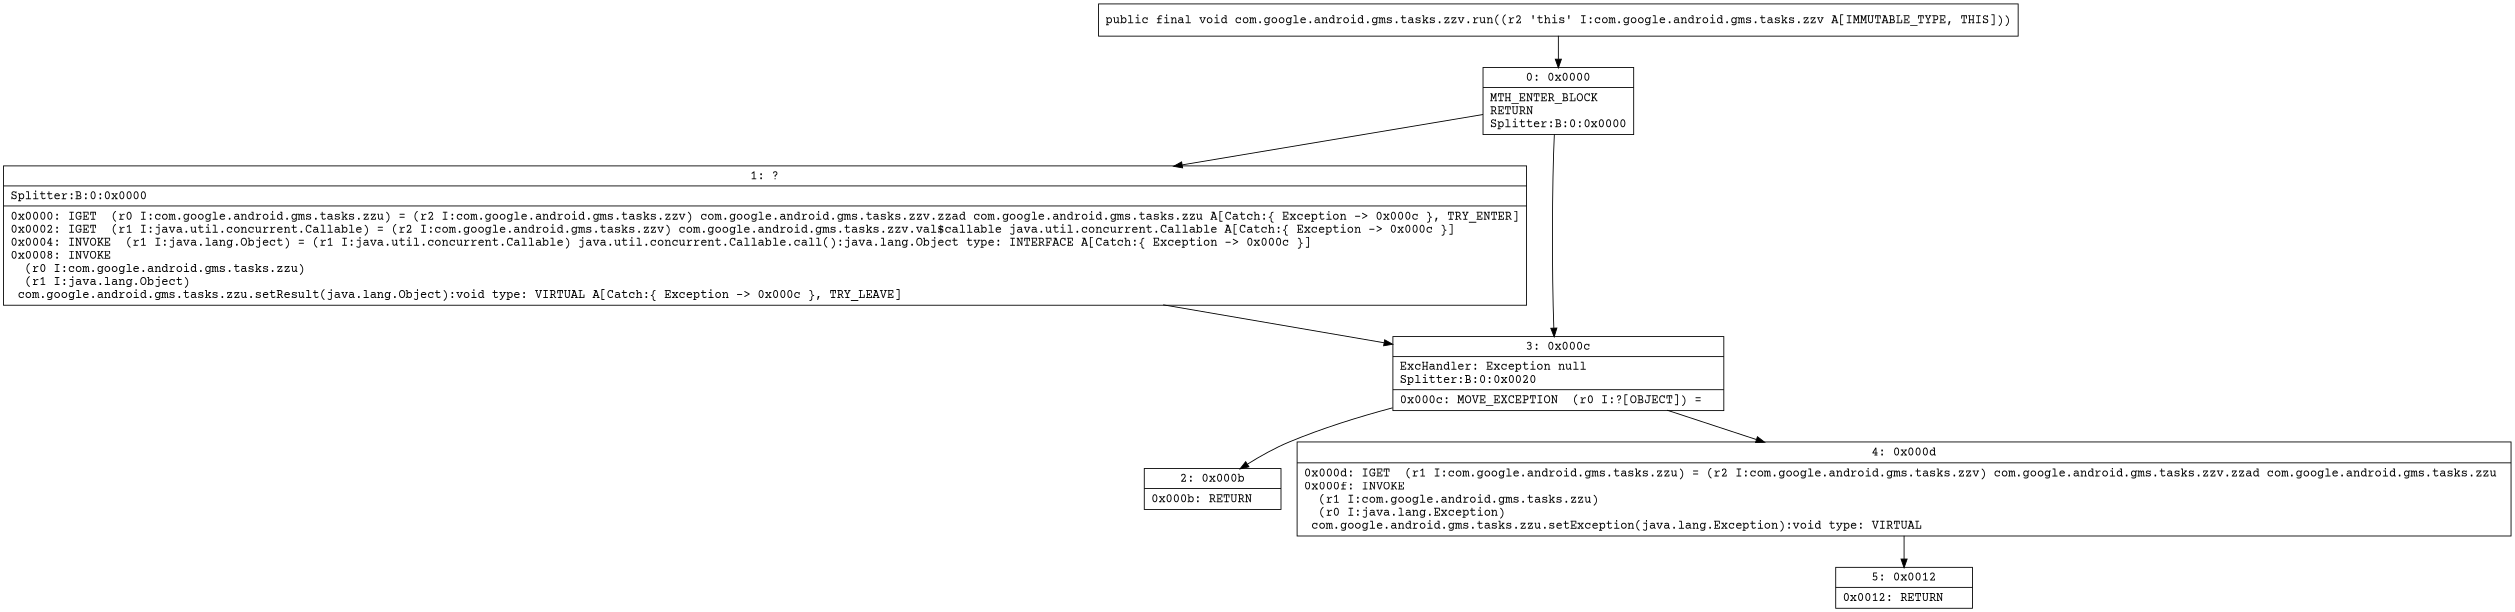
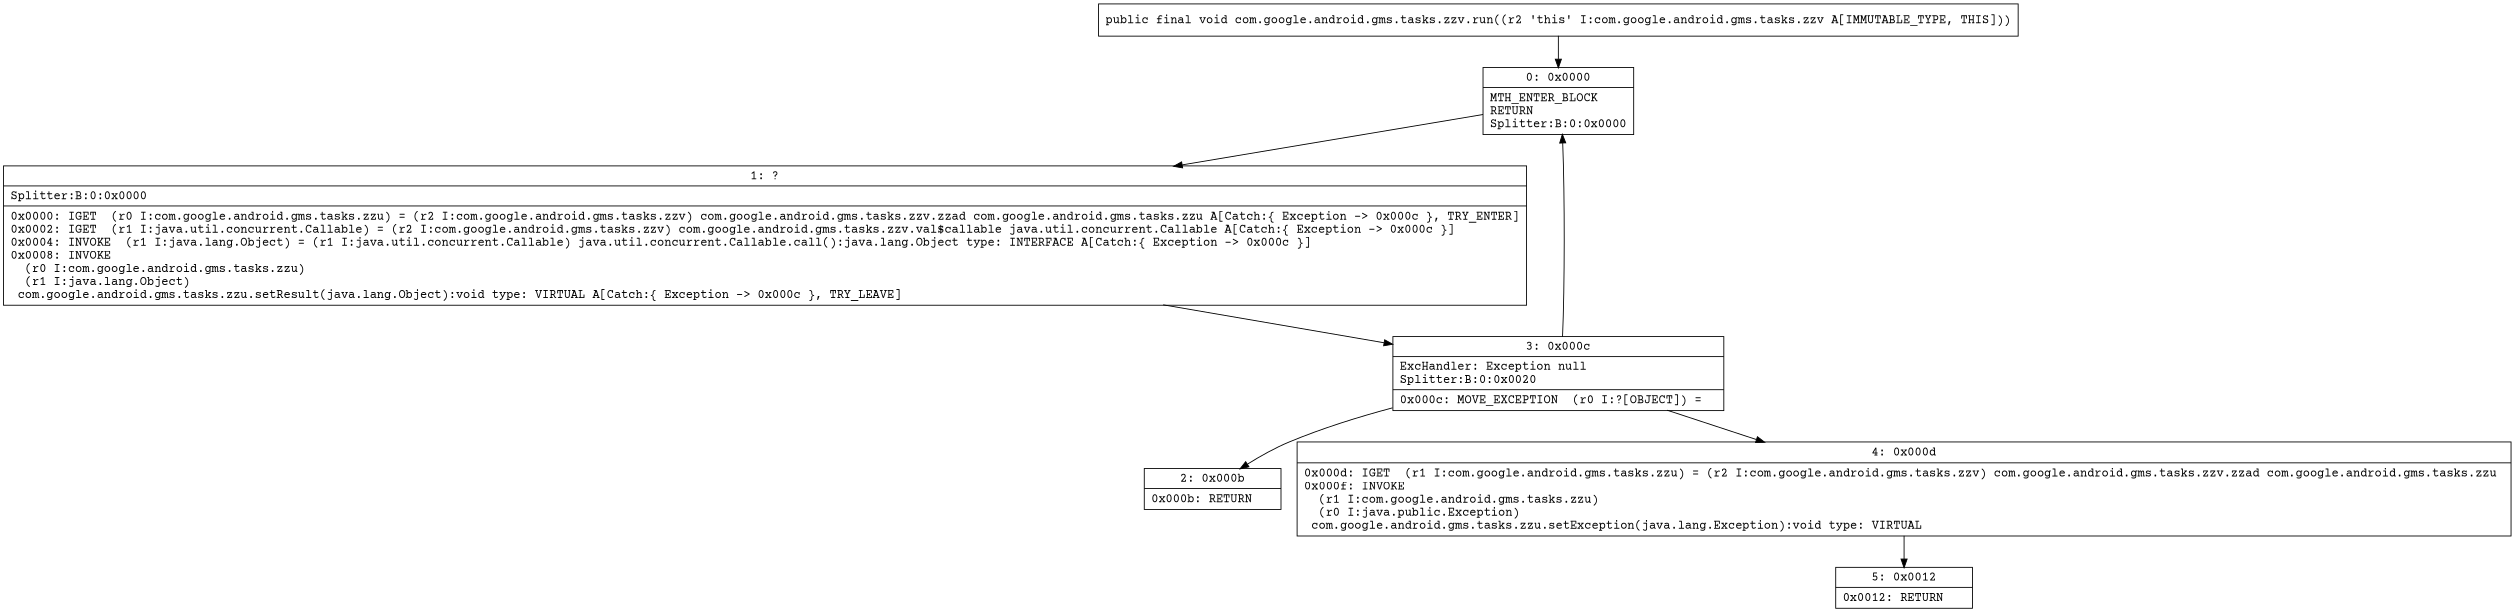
  digraph {
    fontname="Courier Prime"
    node [fontname="Courier Prime" shape=record]
    edge [fontname="Courier Prime"]
    n1 [label="{0\:\ 0x0000|MTH_ENTER_BLOCK\lRETURN\lSplitter:B:0:0x0000\l}"]
    n2 [label="{1\:\ ?|Splitter:B:0:0x0000\l|0x0000: IGET  (r0 I:com.google.android.gms.tasks.zzu) = (r2 I:com.google.android.gms.tasks.zzv) com.google.android.gms.tasks.zzv.zzad com.google.android.gms.tasks.zzu A[Catch:\{ Exception \-\> 0x000c \}, TRY_ENTER]\l0x0002: IGET  (r1 I:java.util.concurrent.Callable) = (r2 I:com.google.android.gms.tasks.zzv) com.google.android.gms.tasks.zzv.val$callable java.util.concurrent.Callable A[Catch:\{ Exception \-\> 0x000c \}]\l0x0004: INVOKE  (r1 I:java.lang.Object) = (r1 I:java.util.concurrent.Callable) java.util.concurrent.Callable.call():java.lang.Object type: INTERFACE A[Catch:\{ Exception \-\> 0x000c \}]\l0x0008: INVOKE  \l  (r0 I:com.google.android.gms.tasks.zzu)\l  (r1 I:java.lang.Object)\l com.google.android.gms.tasks.zzu.setResult(java.lang.Object):void type: VIRTUAL A[Catch:\{ Exception \-\> 0x000c \}, TRY_LEAVE]\l}"]
    n3 [label="{3\:\ 0x000c|ExcHandler: Exception null\lSplitter:B:0:0x0020\l|0x000c: MOVE_EXCEPTION  (r0 I:?[OBJECT]) =  \l}"]
    n4 [label="{2\:\ 0x000b|0x000b: RETURN   \l}"]
-   n5 [label="{4\:\ 0x000d|0x000d: IGET  (r1 I:com.google.android.gms.tasks.zzu) = (r2 I:com.google.android.gms.tasks.zzv) com.google.android.gms.tasks.zzv.zzad com.google.android.gms.tasks.zzu \l0x000f: INVOKE  \l  (r1 I:com.google.android.gms.tasks.zzu)\l  (r0 I:java.lang.Exception)\l com.google.android.gms.tasks.zzu.setException(java.lang.Exception):void type: VIRTUAL \l}"]
+   n5 [label="{4\:\ 0x000d|0x000d: IGET  (r1 I:com.google.android.gms.tasks.zzu) = (r2 I:com.google.android.gms.tasks.zzv) com.google.android.gms.tasks.zzv.zzad com.google.android.gms.tasks.zzu \l0x000f: INVOKE  \l  (r1 I:com.google.android.gms.tasks.zzu)\l  (r0 I:java.public.Exception)\l com.google.android.gms.tasks.zzu.setException(java.lang.Exception):void type: VIRTUAL \l}"]
    n6 [label="{5\:\ 0x0012|0x0012: RETURN   \l}"]
    n7 [label="{public final void com.google.android.gms.tasks.zzv.run((r2 'this' I:com.google.android.gms.tasks.zzv A[IMMUTABLE_TYPE, THIS])) }"]
    n1 -> n2
-   n1 -> n3
+   n3 -> n1
    n2 -> n3
    n3 -> n4
    n3 -> n5
    n5 -> n6
    n7 -> n1
  }
